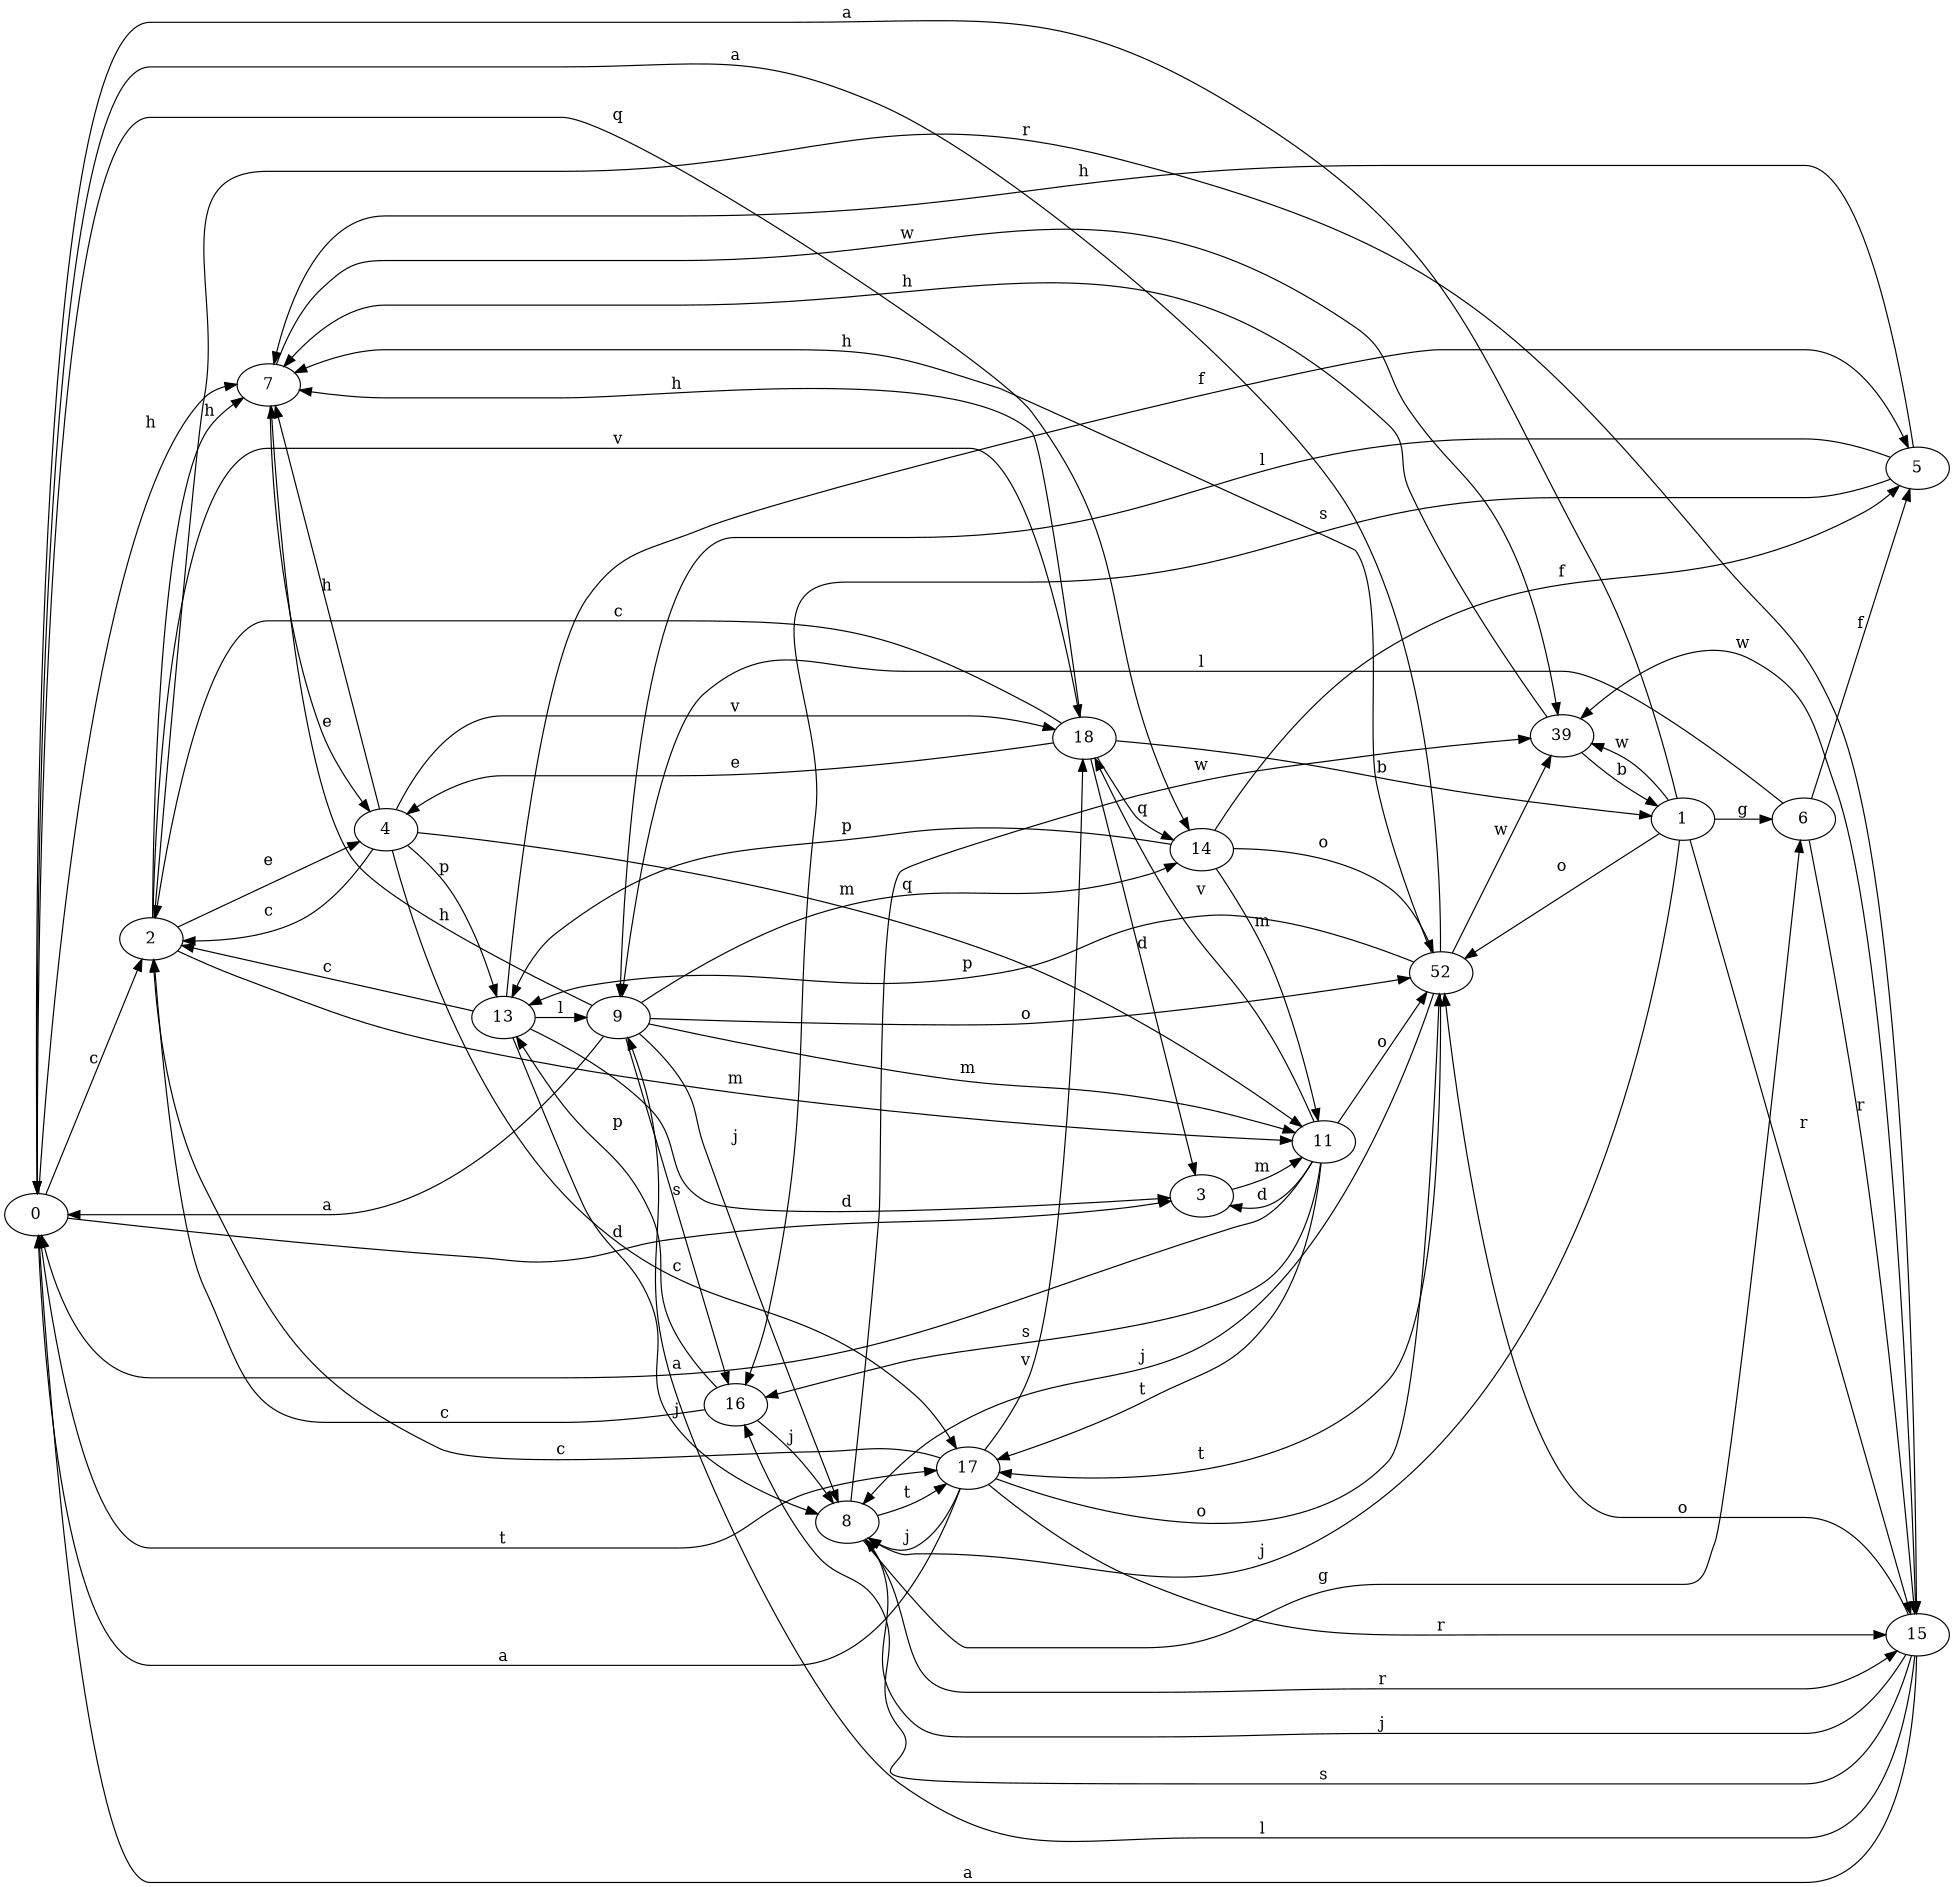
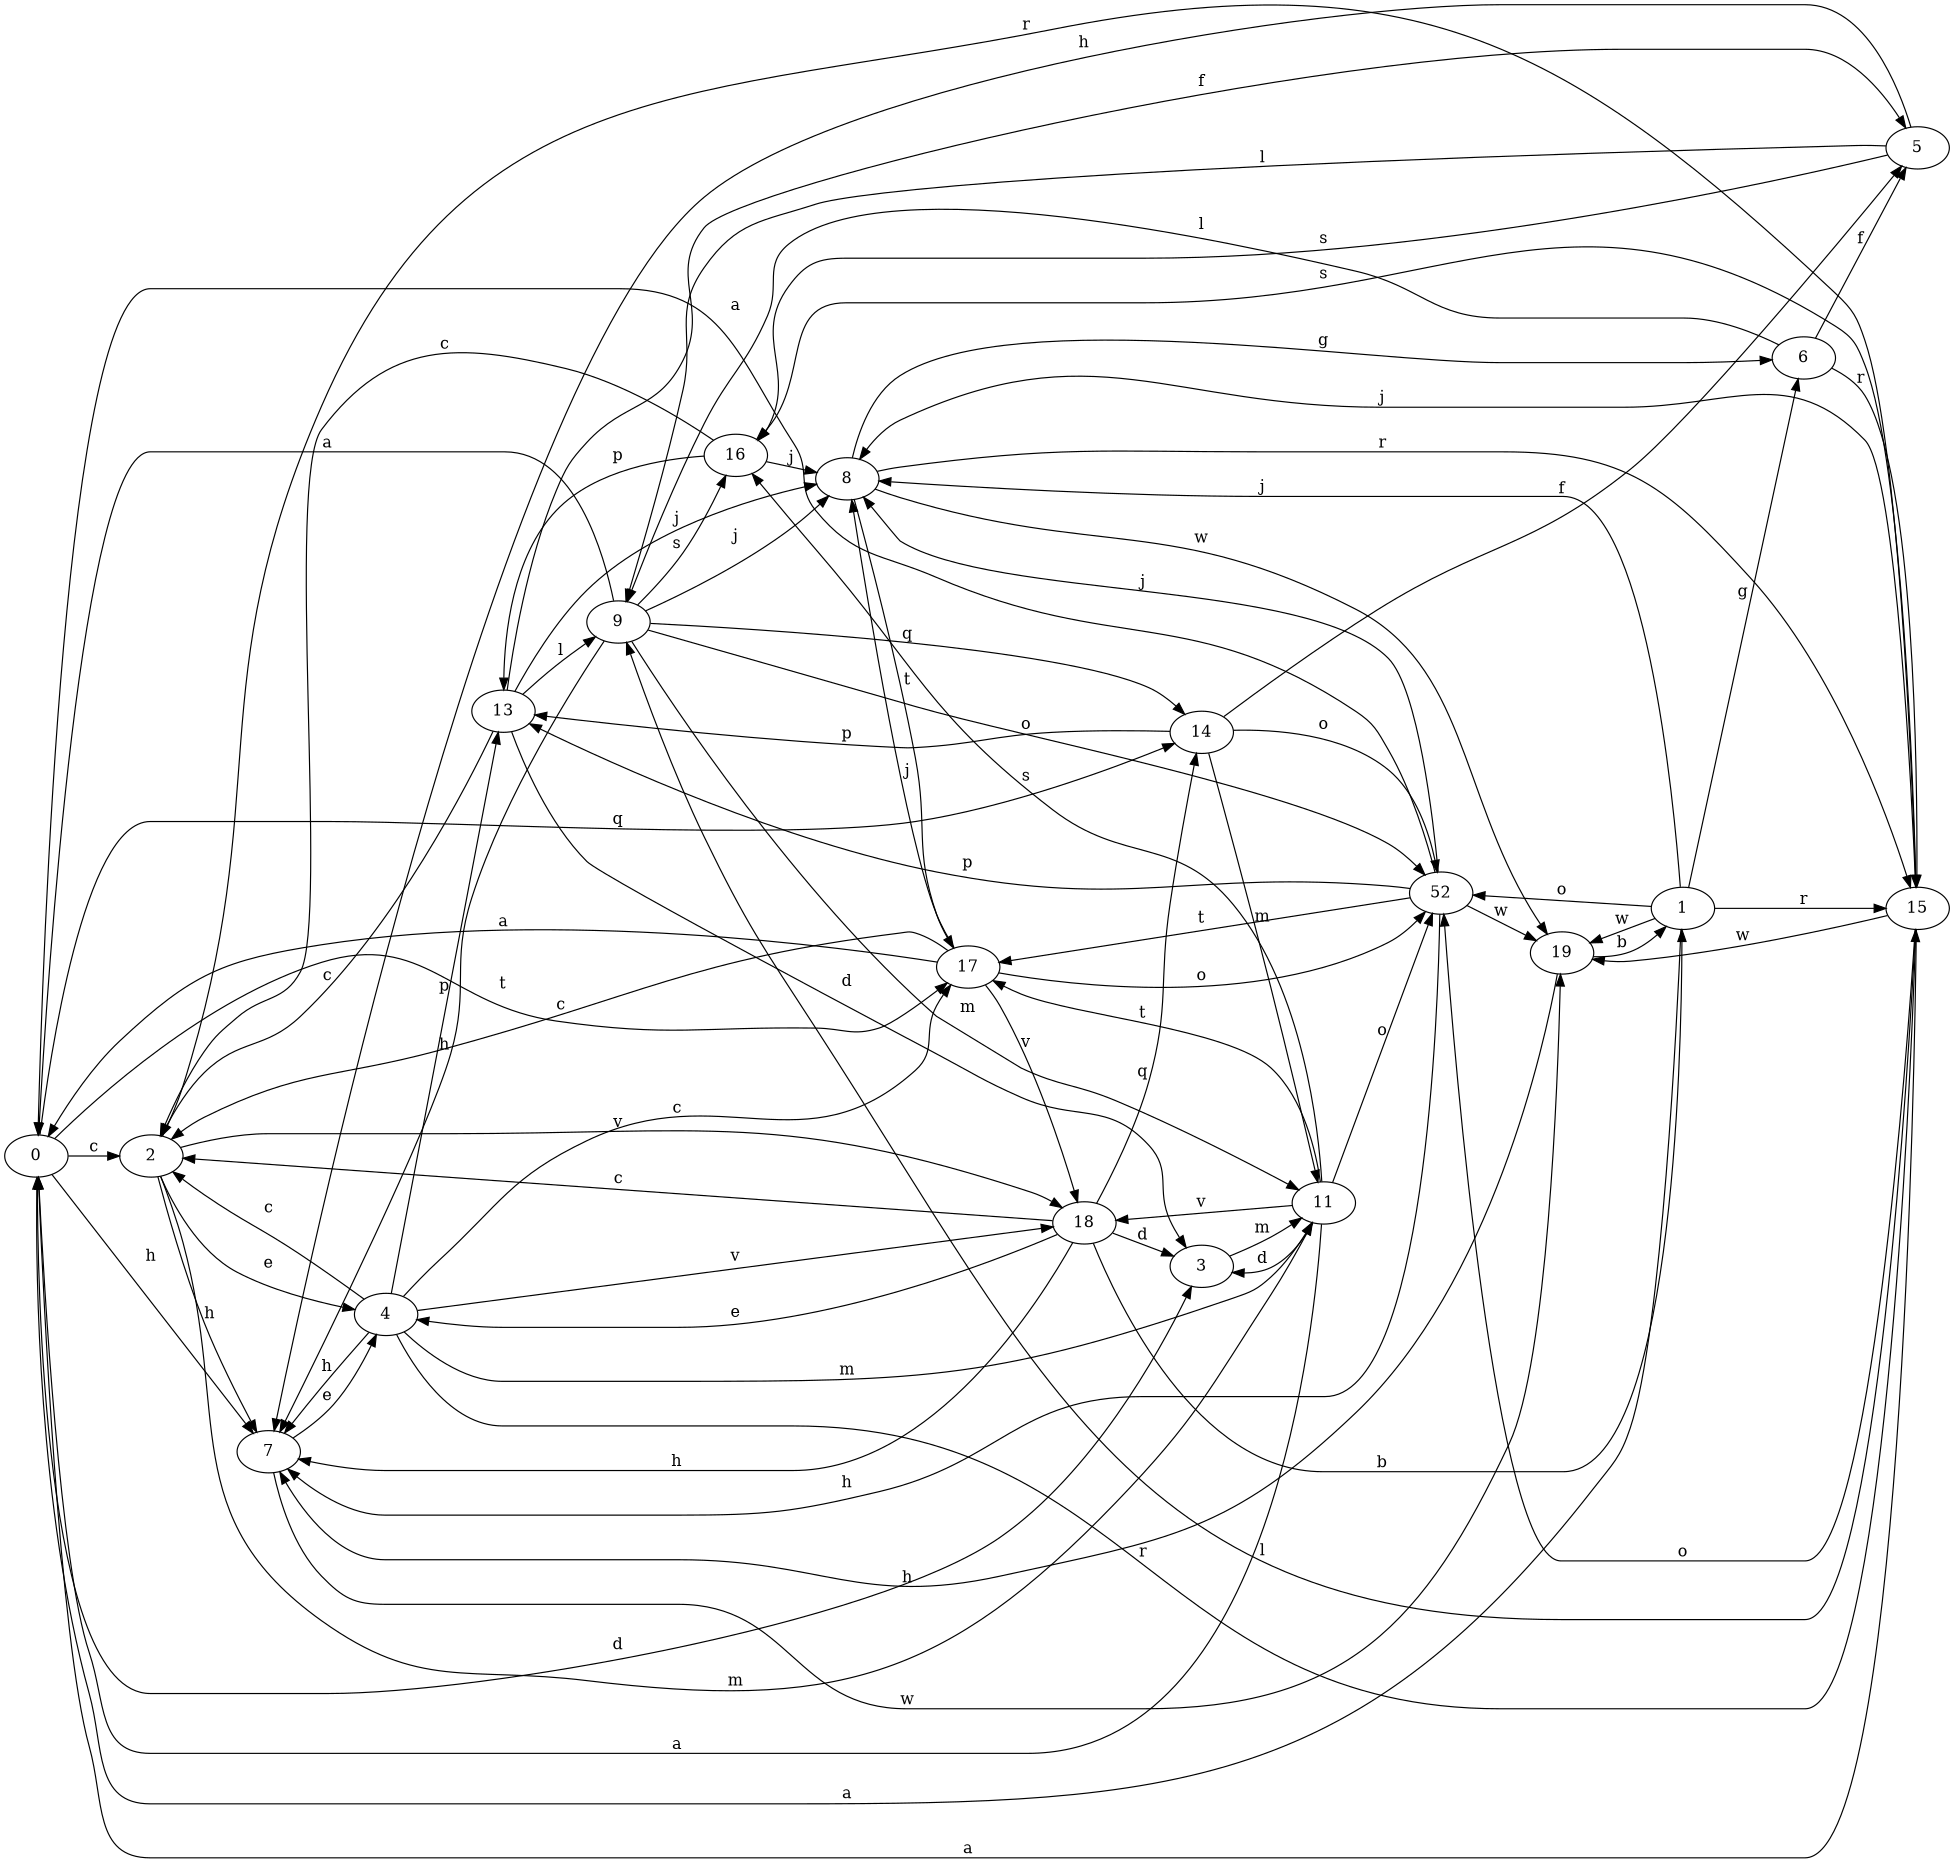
  strict digraph {
    rankdir=LR
    0
    2
    3
    7
    14
    17
    15
    4
    11
    18
-   19 [label=39]
+   19
    n12 [label=52]
    13
    5
    8
    1
    6
    9
    16
    0 -> 2 [label=c]
    0 -> 3 [label=d]
    0 -> 7 [label=h]
    0 -> 14 [label=q]
    0 -> 17 [label=t]
    2 -> 7 [label=h]
    2 -> 15 [label=r]
    2 -> 4 [label=e]
    2 -> 11 [label=m]
    2 -> 18 [label=v]
    3 -> 11 [label=m]
    7 -> 4 [label=e]
    7 -> 19 [label=w]
    14 -> 11 [label=m]
    14 -> n12 [label=o]
    14 -> 13 [label=p]
    14 -> 5 [label=f]
    17 -> 0 [label=a]
    17 -> 2 [label=c]
    17 -> 18 [label=v]
    17 -> n12 [label=o]
    17 -> 8 [label=j]
    15 -> 0 [label=a]
    15 -> 19 [label=w]
    15 -> n12 [label=o]
    15 -> 8 [label=j]
    15 -> 9 [label=l]
    15 -> 16 [label=s]
    4 -> 2 [label=c]
    4 -> 7 [label=h]
    4 -> 17 [label=c]
-   17 -> 15 [label=r]
+   4 -> 15 [label=r]
    4 -> 11 [label=m]
    4 -> 18 [label=v]
    4 -> 13 [label=p]
    11 -> 0 [label=a]
    11 -> 3 [label=d]
    11 -> 17 [label=t]
    11 -> 18 [label=v]
    11 -> n12 [label=o]
    11 -> 16 [label=s]
    18 -> 2 [label=c]
    18 -> 3 [label=d]
    18 -> 7 [label=h]
    18 -> 14 [label=q]
    18 -> 4 [label=e]
    18 -> 1 [label=b]
    19 -> 7 [label=h]
    19 -> 1 [label=b]
    n12 -> 0 [label=a]
    n12 -> 7 [label=h]
    n12 -> 17 [label=t]
    n12 -> 19 [label=w]
    n12 -> 13 [label=p]
    n12 -> 8 [label=j]
    13 -> 2 [label=c]
    13 -> 3 [label=d]
    13 -> 5 [label=f]
    13 -> 8 [label=j]
    13 -> 9 [label=l]
    5 -> 7 [label=h]
    5 -> 9 [label=l]
    5 -> 16 [label=s]
    8 -> 17 [label=t]
    8 -> 15 [label=r]
    8 -> 19 [label=w]
    8 -> 6 [label=g]
    1 -> 0 [label=a]
    1 -> 15 [label=r]
    1 -> 19 [label=w]
    1 -> n12 [label=o]
    1 -> 8 [label=j]
    1 -> 6 [label=g]
    6 -> 15 [label=r]
    6 -> 5 [label=f]
    6 -> 9 [label=l]
    9 -> 0 [label=a]
    9 -> 7 [label=h]
    9 -> 14 [label=q]
    9 -> 11 [label=m]
    9 -> n12 [label=o]
    9 -> 8 [label=j]
    9 -> 16 [label=s]
    16 -> 2 [label=c]
    16 -> 13 [label=p]
    16 -> 8 [label=j]
  }
